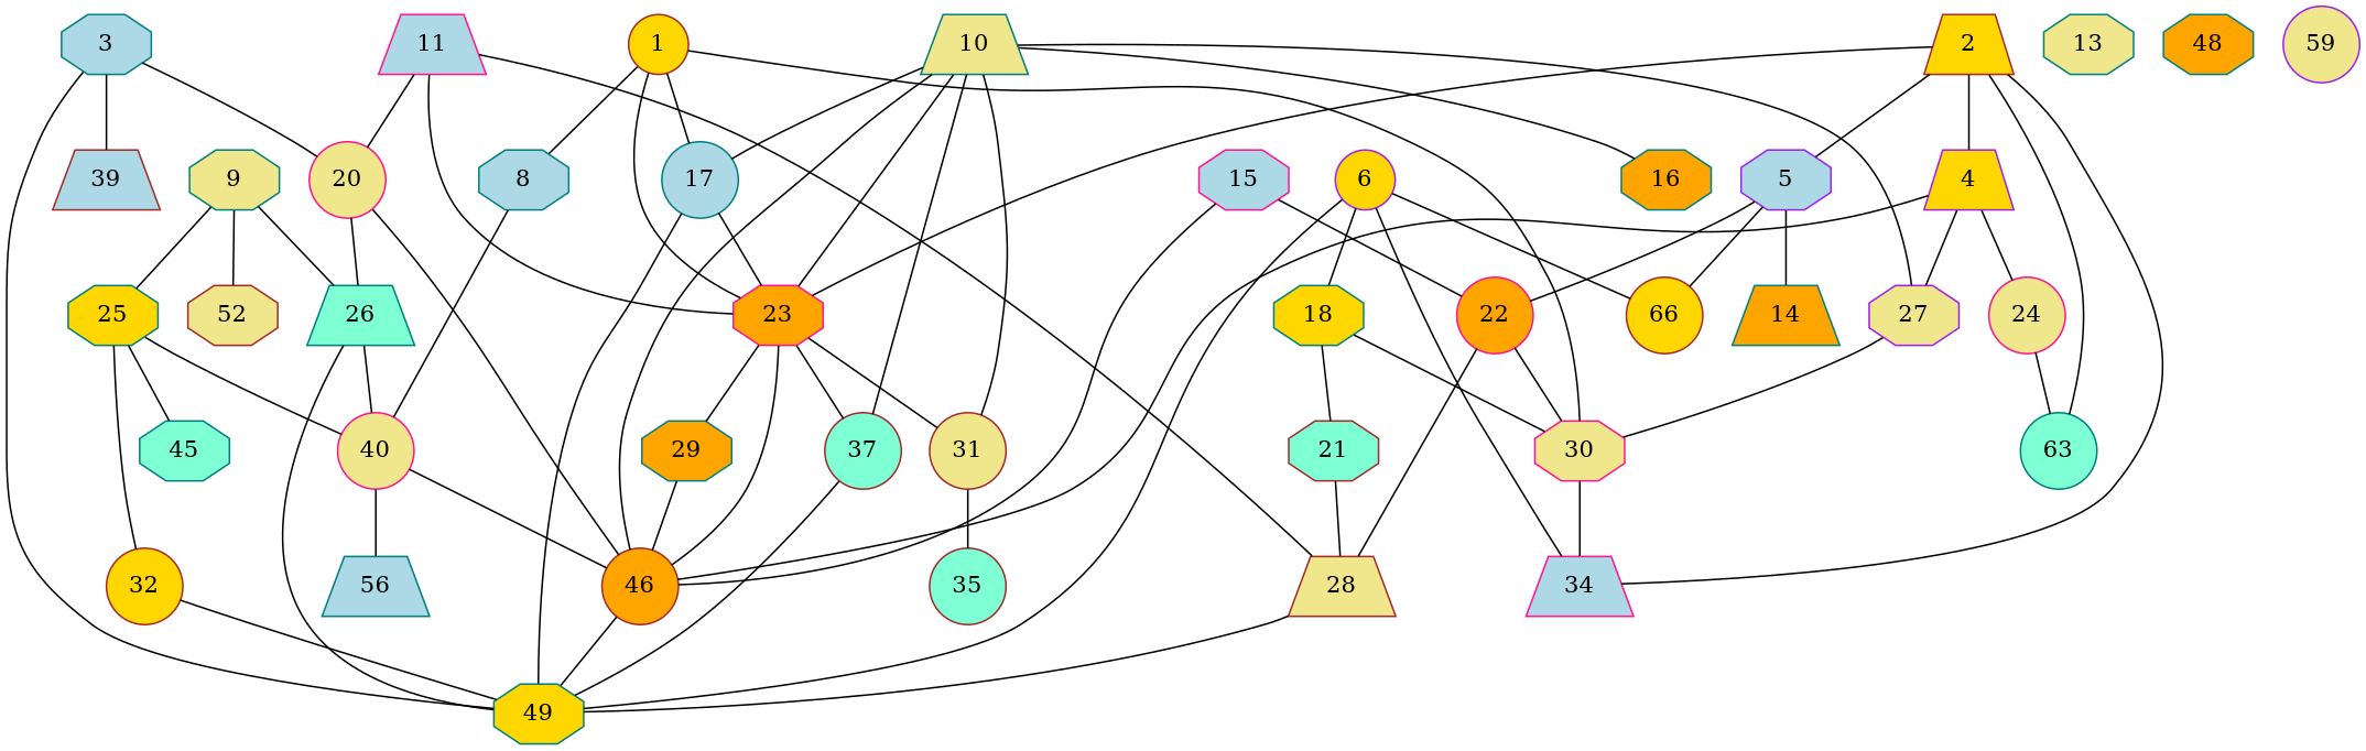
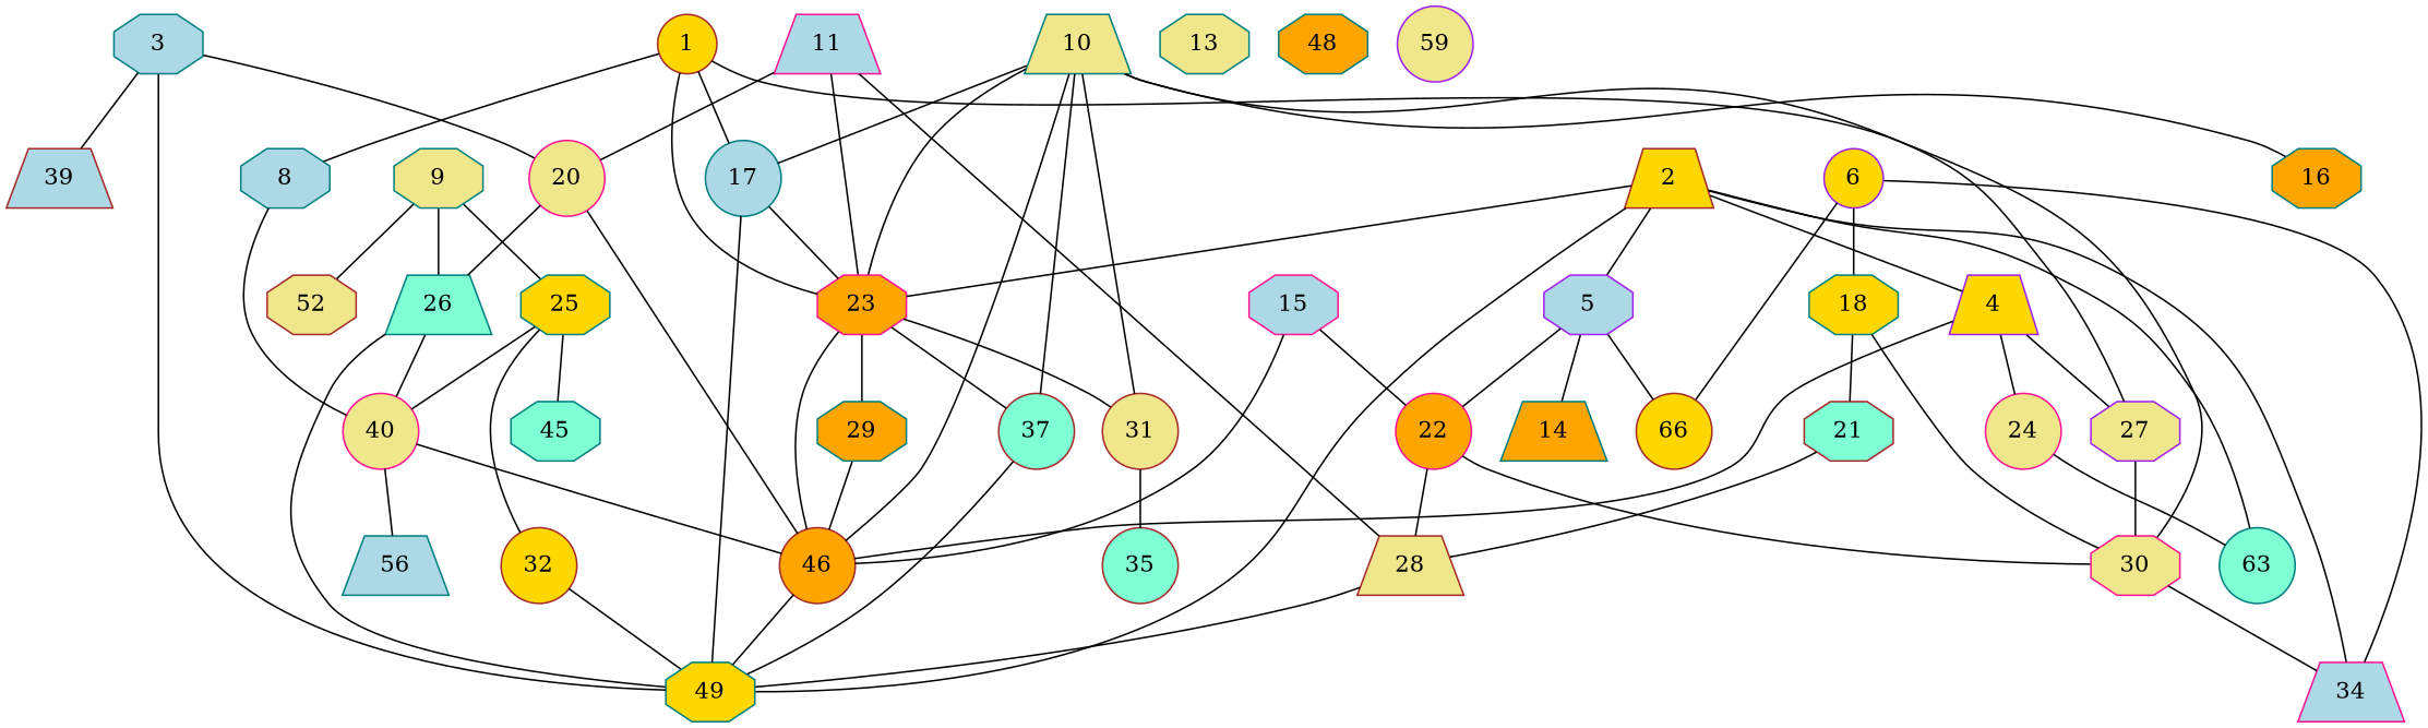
  graph {
    node [color=teal fillcolor=khaki shape=octagon style=filled]
    1 [color=brown fillcolor=gold shape=circle super="+55"]
    8 [fillcolor=lightblue]
    17 [fillcolor=lightblue shape=circle super="+57"]
    23 [color=deeppink fillcolor=orange super="+36"]
    30 [color=deeppink super="+33"]
    40 [color=deeppink shape=circle super="+58"]
    49 [fillcolor=gold super="+65"]
    46 [color=brown fillcolor=orange shape=circle super="+64"]
    31 [color=brown shape=circle super="+62"]
    37 [color=brown fillcolor=aquamarine shape=circle]
    29 [fillcolor=orange]
    34 [color=deeppink fillcolor=lightblue shape=trapezium]
    2 [color=brown fillcolor=gold shape=trapezium super="+7"]
    4 [color=purple fillcolor=gold shape=trapezium]
    5 [color=purple fillcolor=lightblue super="+42"]
    63 [fillcolor=aquamarine shape=circle]
    24 [color=deeppink shape=circle super="+43"]
    27 [color=purple super="+61"]
    14 [fillcolor=orange shape=trapezium]
    22 [color=deeppink fillcolor=orange shape=circle super="+44"]
    66 [color=brown fillcolor=gold shape=circle]
    20 [color=deeppink shape=circle super="+53"]
    26 [fillcolor=aquamarine shape=trapezium super="+47"]
    3 [fillcolor=lightblue]
    39 [color=brown fillcolor=lightblue shape=trapezium]
    28 [color=brown shape=trapezium super="+54"]
    6 [color=purple fillcolor=gold shape=circle super="+60"]
    18 [fillcolor=gold super="+19"]
    21 [color=brown fillcolor=aquamarine]
    56 [fillcolor=lightblue shape=trapezium]
    9 [super="+38"]
    25 [fillcolor=gold]
    52 [color=brown]
    32 [color=brown fillcolor=gold shape=circle super="+41"]
    45 [fillcolor=aquamarine]
    10 [shape=trapezium super="+50"]
    16 [fillcolor=orange]
    35 [color=brown fillcolor=aquamarine shape=circle super="+51"]
    11 [color=deeppink fillcolor=lightblue shape=trapezium super="+12"]
    13
    15 [color=deeppink fillcolor=lightblue]
    48 [fillcolor=orange]
    59 [color=purple shape=circle]
    1 -- 8
    1 -- 17
    1 -- 23
    1 -- 30
    8 -- 40
    17 -- 23
    17 -- 49
    23 -- 46
    23 -- 31
    23 -- 37
    23 -- 29
    30 -- 34
    40 -- 46
    40 -- 56
    46 -- 49
    31 -- 35
    37 -- 49
    29 -- 46
    2 -- 23
-   6 -- 49
+   2 -- 49
    2 -- 34
    2 -- 4
    2 -- 5
    2 -- 63
    4 -- 46
    4 -- 24
    4 -- 27
    5 -- 14
    5 -- 22
    5 -- 66
    24 -- 63
    27 -- 30
    22 -- 30
    22 -- 28
    20 -- 46
    20 -- 26
    26 -- 40
    26 -- 49
    3 -- 49
    3 -- 20
    3 -- 39
    28 -- 49
    6 -- 34
    6 -- 66
    6 -- 18
    18 -- 30
    18 -- 21
    21 -- 28
    9 -- 26
    9 -- 25
    9 -- 52
    25 -- 40
    25 -- 32
    25 -- 45
    32 -- 49
    10 -- 17
    10 -- 23
    10 -- 46
    10 -- 31
    10 -- 37
    10 -- 27
    10 -- 16
    11 -- 23
    11 -- 20
    11 -- 28
    15 -- 46
    15 -- 22
  }
